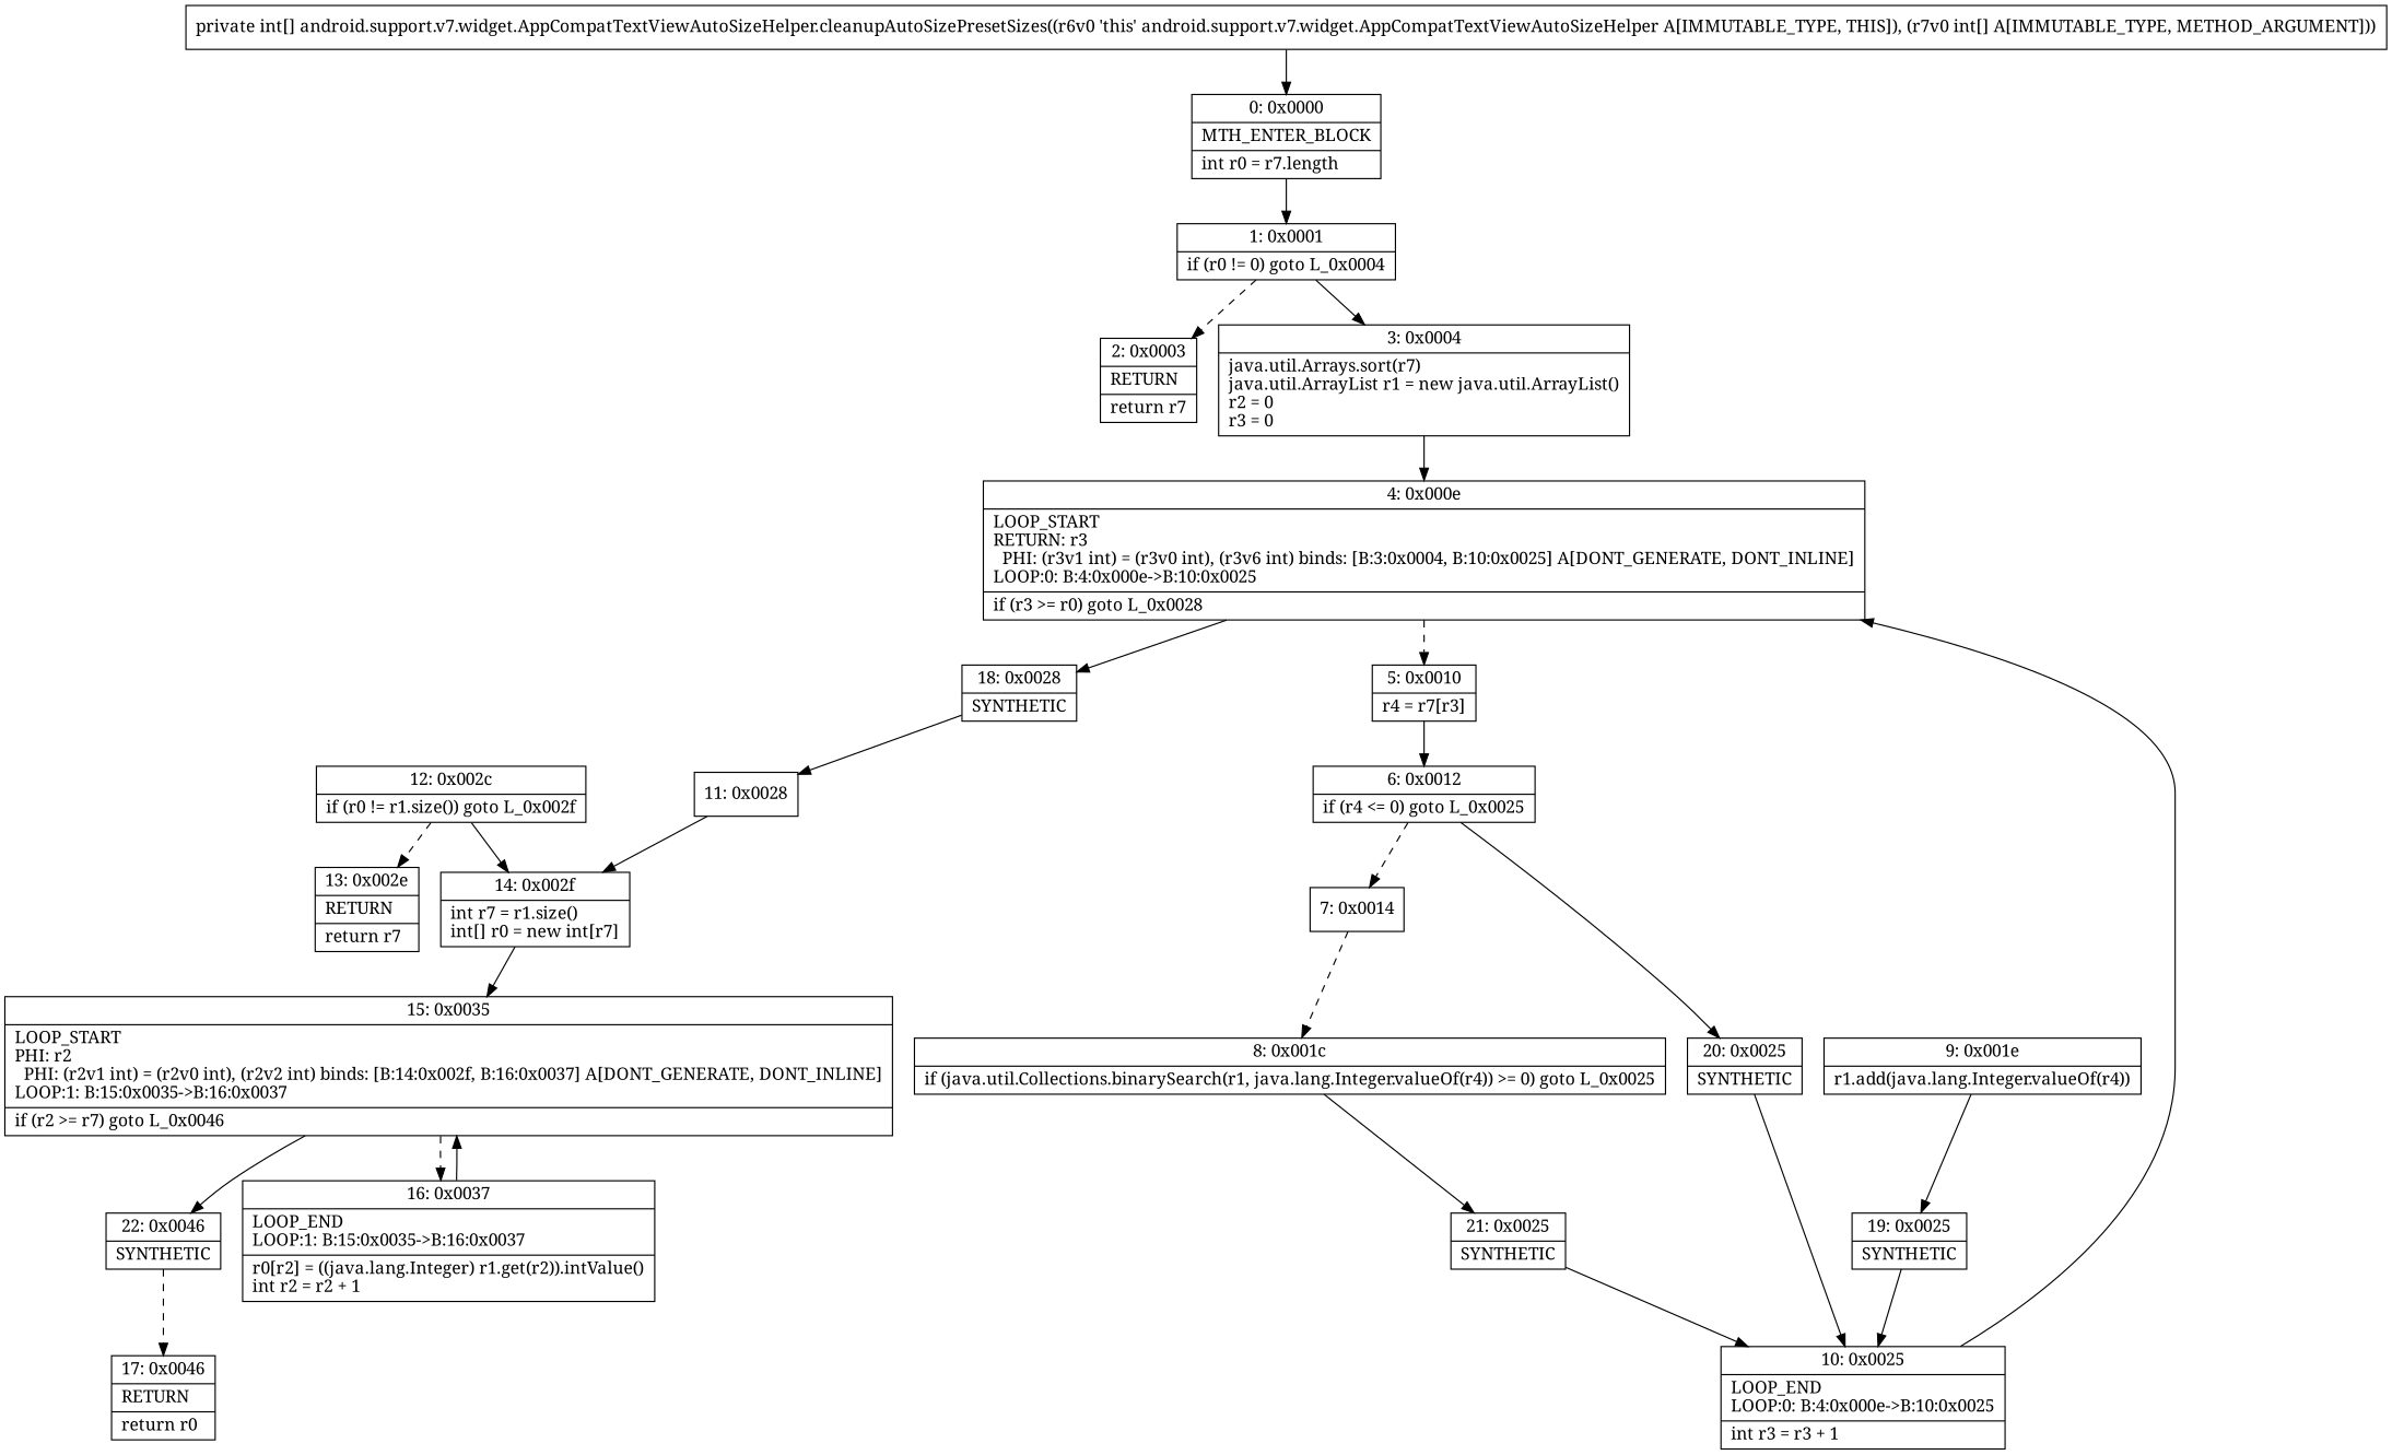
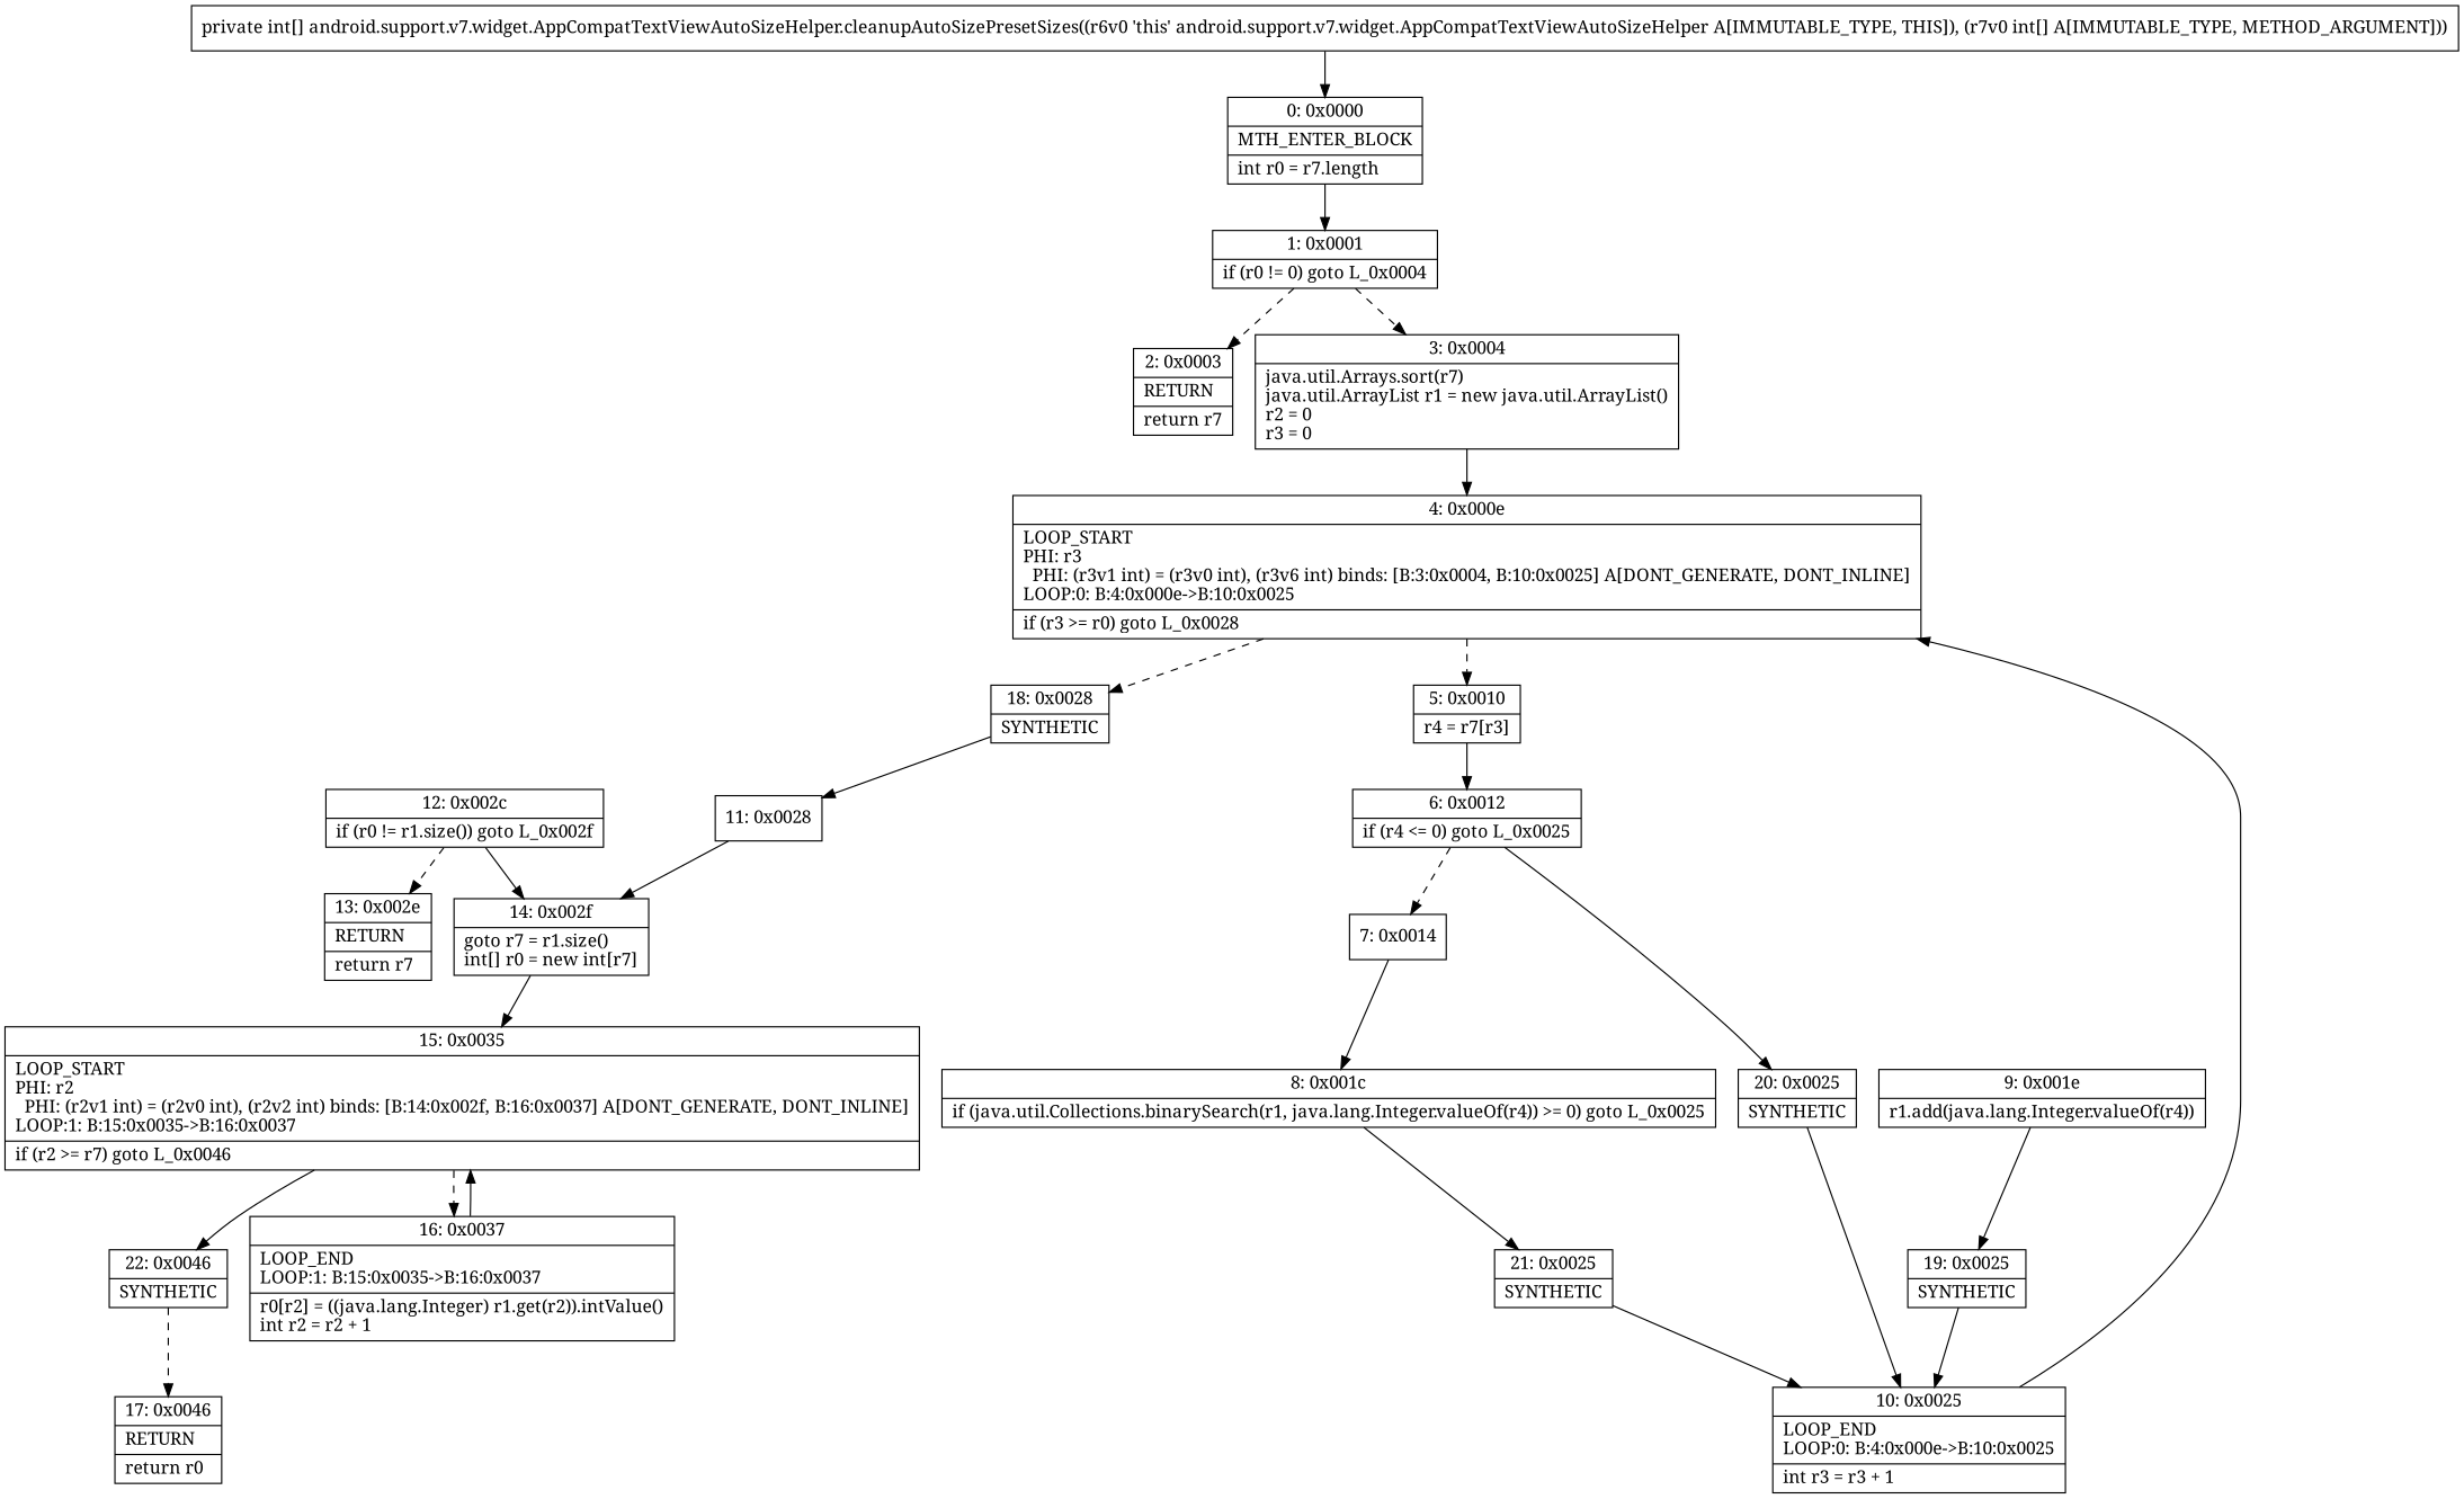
  digraph {
    fontname="Noto Serif"
    node [fontname="Noto Serif" shape=record]
    edge [fontname="Noto Serif"]
    n1 [label="{0\:\ 0x0000|MTH_ENTER_BLOCK\l|int r0 = r7.length\l}"]
    n2 [label="{1\:\ 0x0001|if (r0 != 0) goto L_0x0004\l}"]
    n3 [label="{2\:\ 0x0003|RETURN\l|return r7\l}"]
    n4 [label="{3\:\ 0x0004|java.util.Arrays.sort(r7)\ljava.util.ArrayList r1 = new java.util.ArrayList()\lr2 = 0\lr3 = 0\l}"]
-   n5 [label="{4\:\ 0x000e|LOOP_START\lRETURN: r3 \l  PHI: (r3v1 int) = (r3v0 int), (r3v6 int) binds: [B:3:0x0004, B:10:0x0025] A[DONT_GENERATE, DONT_INLINE]\lLOOP:0: B:4:0x000e\-\>B:10:0x0025\l|if (r3 \>= r0) goto L_0x0028\l}"]
+   n5 [label="{4\:\ 0x000e|LOOP_START\lPHI: r3 \l  PHI: (r3v1 int) = (r3v0 int), (r3v6 int) binds: [B:3:0x0004, B:10:0x0025] A[DONT_GENERATE, DONT_INLINE]\lLOOP:0: B:4:0x000e\-\>B:10:0x0025\l|if (r3 \>= r0) goto L_0x0028\l}"]
    n6 [label="{5\:\ 0x0010|r4 = r7[r3]\l}"]
    n7 [label="{18\:\ 0x0028|SYNTHETIC\l}"]
    n8 [label="{6\:\ 0x0012|if (r4 \<= 0) goto L_0x0025\l}"]
    n9 [label="{11\:\ 0x0028}"]
    n10 [label="{7\:\ 0x0014}"]
    n11 [label="{20\:\ 0x0025|SYNTHETIC\l}"]
    n12 [label="{8\:\ 0x001c|if (java.util.Collections.binarySearch(r1, java.lang.Integer.valueOf(r4)) \>= 0) goto L_0x0025\l}"]
    n13 [label="{10\:\ 0x0025|LOOP_END\lLOOP:0: B:4:0x000e\-\>B:10:0x0025\l|int r3 = r3 + 1\l}"]
    n14 [label="{21\:\ 0x0025|SYNTHETIC\l}"]
    n15 [label="{9\:\ 0x001e|r1.add(java.lang.Integer.valueOf(r4))\l}"]
    n16 [label="{19\:\ 0x0025|SYNTHETIC\l}"]
-   n17 [label="{14\:\ 0x002f|int r7 = r1.size()\lint[] r0 = new int[r7]\l}"]
+   n17 [label="{14\:\ 0x002f|goto r7 = r1.size()\lint[] r0 = new int[r7]\l}"]
    n18 [label="{12\:\ 0x002c|if (r0 != r1.size()) goto L_0x002f\l}"]
    n19 [label="{13\:\ 0x002e|RETURN\l|return r7\l}"]
    n20 [label="{15\:\ 0x0035|LOOP_START\lPHI: r2 \l  PHI: (r2v1 int) = (r2v0 int), (r2v2 int) binds: [B:14:0x002f, B:16:0x0037] A[DONT_GENERATE, DONT_INLINE]\lLOOP:1: B:15:0x0035\-\>B:16:0x0037\l|if (r2 \>= r7) goto L_0x0046\l}"]
    n21 [label="{16\:\ 0x0037|LOOP_END\lLOOP:1: B:15:0x0035\-\>B:16:0x0037\l|r0[r2] = ((java.lang.Integer) r1.get(r2)).intValue()\lint r2 = r2 + 1\l}"]
    n22 [label="{22\:\ 0x0046|SYNTHETIC\l}"]
    n23 [label="{17\:\ 0x0046|RETURN\l|return r0\l}"]
    n24 [label="{private int[] android.support.v7.widget.AppCompatTextViewAutoSizeHelper.cleanupAutoSizePresetSizes((r6v0 'this' android.support.v7.widget.AppCompatTextViewAutoSizeHelper A[IMMUTABLE_TYPE, THIS]), (r7v0 int[] A[IMMUTABLE_TYPE, METHOD_ARGUMENT])) }"]
    n1 -> n2
    n2 -> n3 [style=dashed]
-   n2 -> n4
+   n2 -> n4 [style=dashed]
    n4 -> n5
    n5 -> n6 [style=dashed]
-   n5 -> n7
+   n5 -> n7 [style=dashed]
    n6 -> n8
    n7 -> n9
    n8 -> n10 [style=dashed]
    n8 -> n11
    n9 -> n17
-   n10 -> n12 [style=dashed]
+   n10 -> n12
    n11 -> n13
    n12 -> n14
    n13 -> n5
    n14 -> n13
    n15 -> n16
    n16 -> n13
    n17 -> n20
    n18 -> n17
    n18 -> n19 [style=dashed]
    n20 -> n21 [style=dashed]
    n20 -> n22
    n21 -> n20
    n22 -> n23 [style=dashed]
    n24 -> n1
  }
